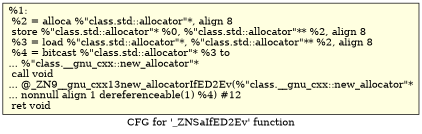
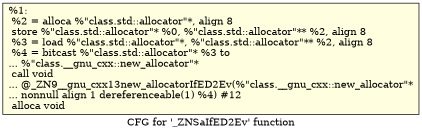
  digraph {
    label="CFG for '_ZNSaIfED2Ev' function"
    rankdir=LR
-   n1 [color=black fillcolor=lightyellow label="{%1:\l  %2 = alloca %\"class.std::allocator\"*, align 8\l  store %\"class.std::allocator\"* %0, %\"class.std::allocator\"** %2, align 8\l  %3 = load %\"class.std::allocator\"*, %\"class.std::allocator\"** %2, align 8\l  %4 = bitcast %\"class.std::allocator\"* %3 to\l... %\"class.__gnu_cxx::new_allocator\"*\l  call void\l... @_ZN9__gnu_cxx13new_allocatorIfED2Ev(%\"class.__gnu_cxx::new_allocator\"*\l... nonnull align 1 dereferenceable(1) %4) #12\l  ret void\l}" shape=record style=filled]
+   n1 [color=black fillcolor=lightyellow label="{%1:\l  %2 = alloca %\"class.std::allocator\"*, align 8\l  store %\"class.std::allocator\"* %0, %\"class.std::allocator\"** %2, align 8\l  %3 = load %\"class.std::allocator\"*, %\"class.std::allocator\"** %2, align 8\l  %4 = bitcast %\"class.std::allocator\"* %3 to\l... %\"class.__gnu_cxx::new_allocator\"*\l  call void\l... @_ZN9__gnu_cxx13new_allocatorIfED2Ev(%\"class.__gnu_cxx::new_allocator\"*\l... nonnull align 1 dereferenceable(1) %4) #12\l  alloca void\l}" shape=record style=filled]
  }
